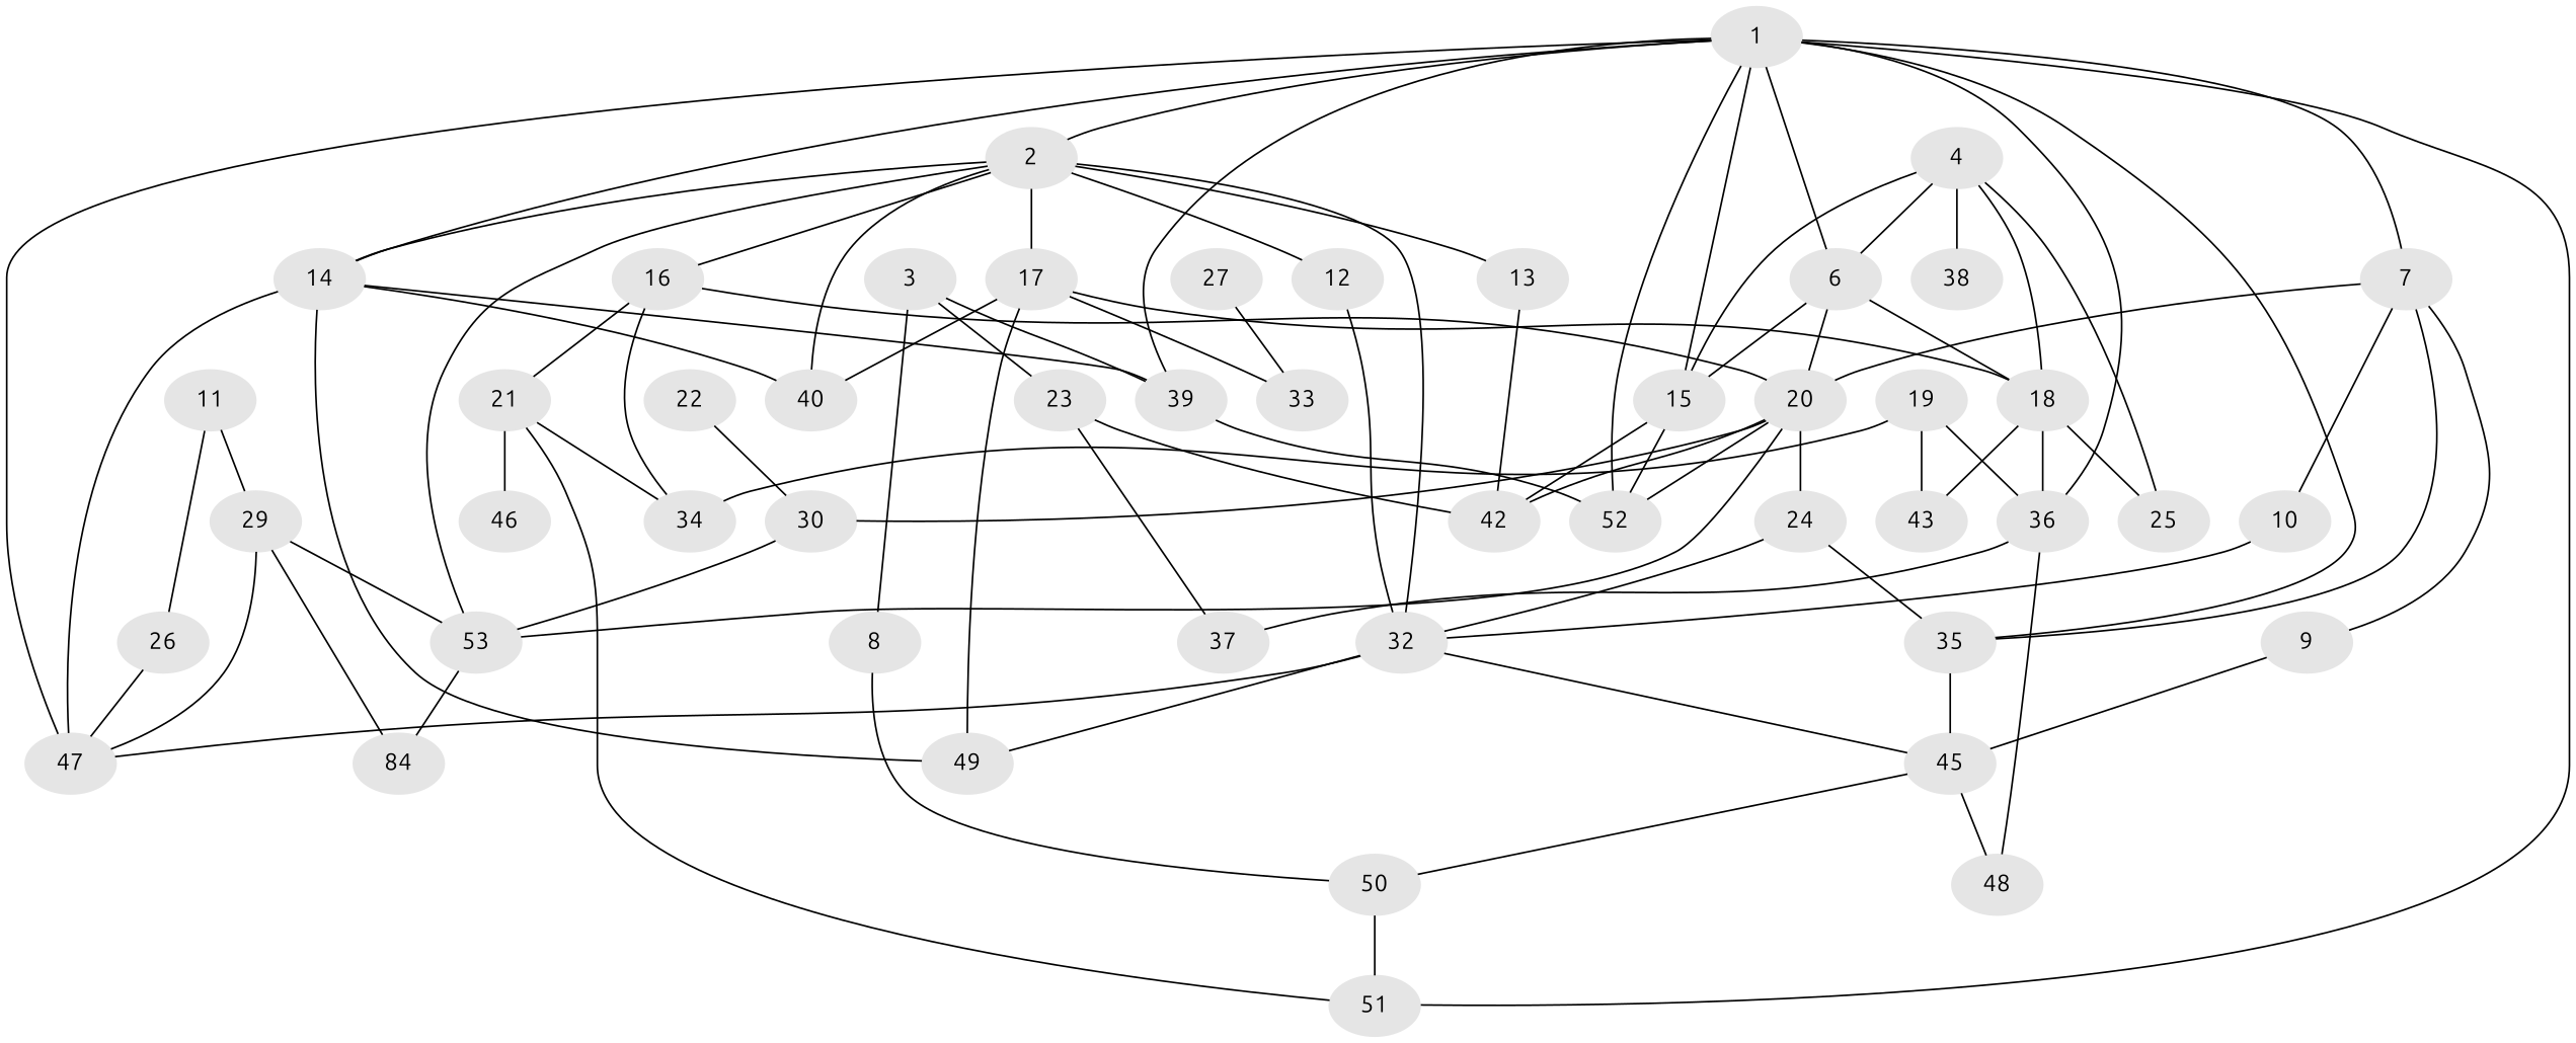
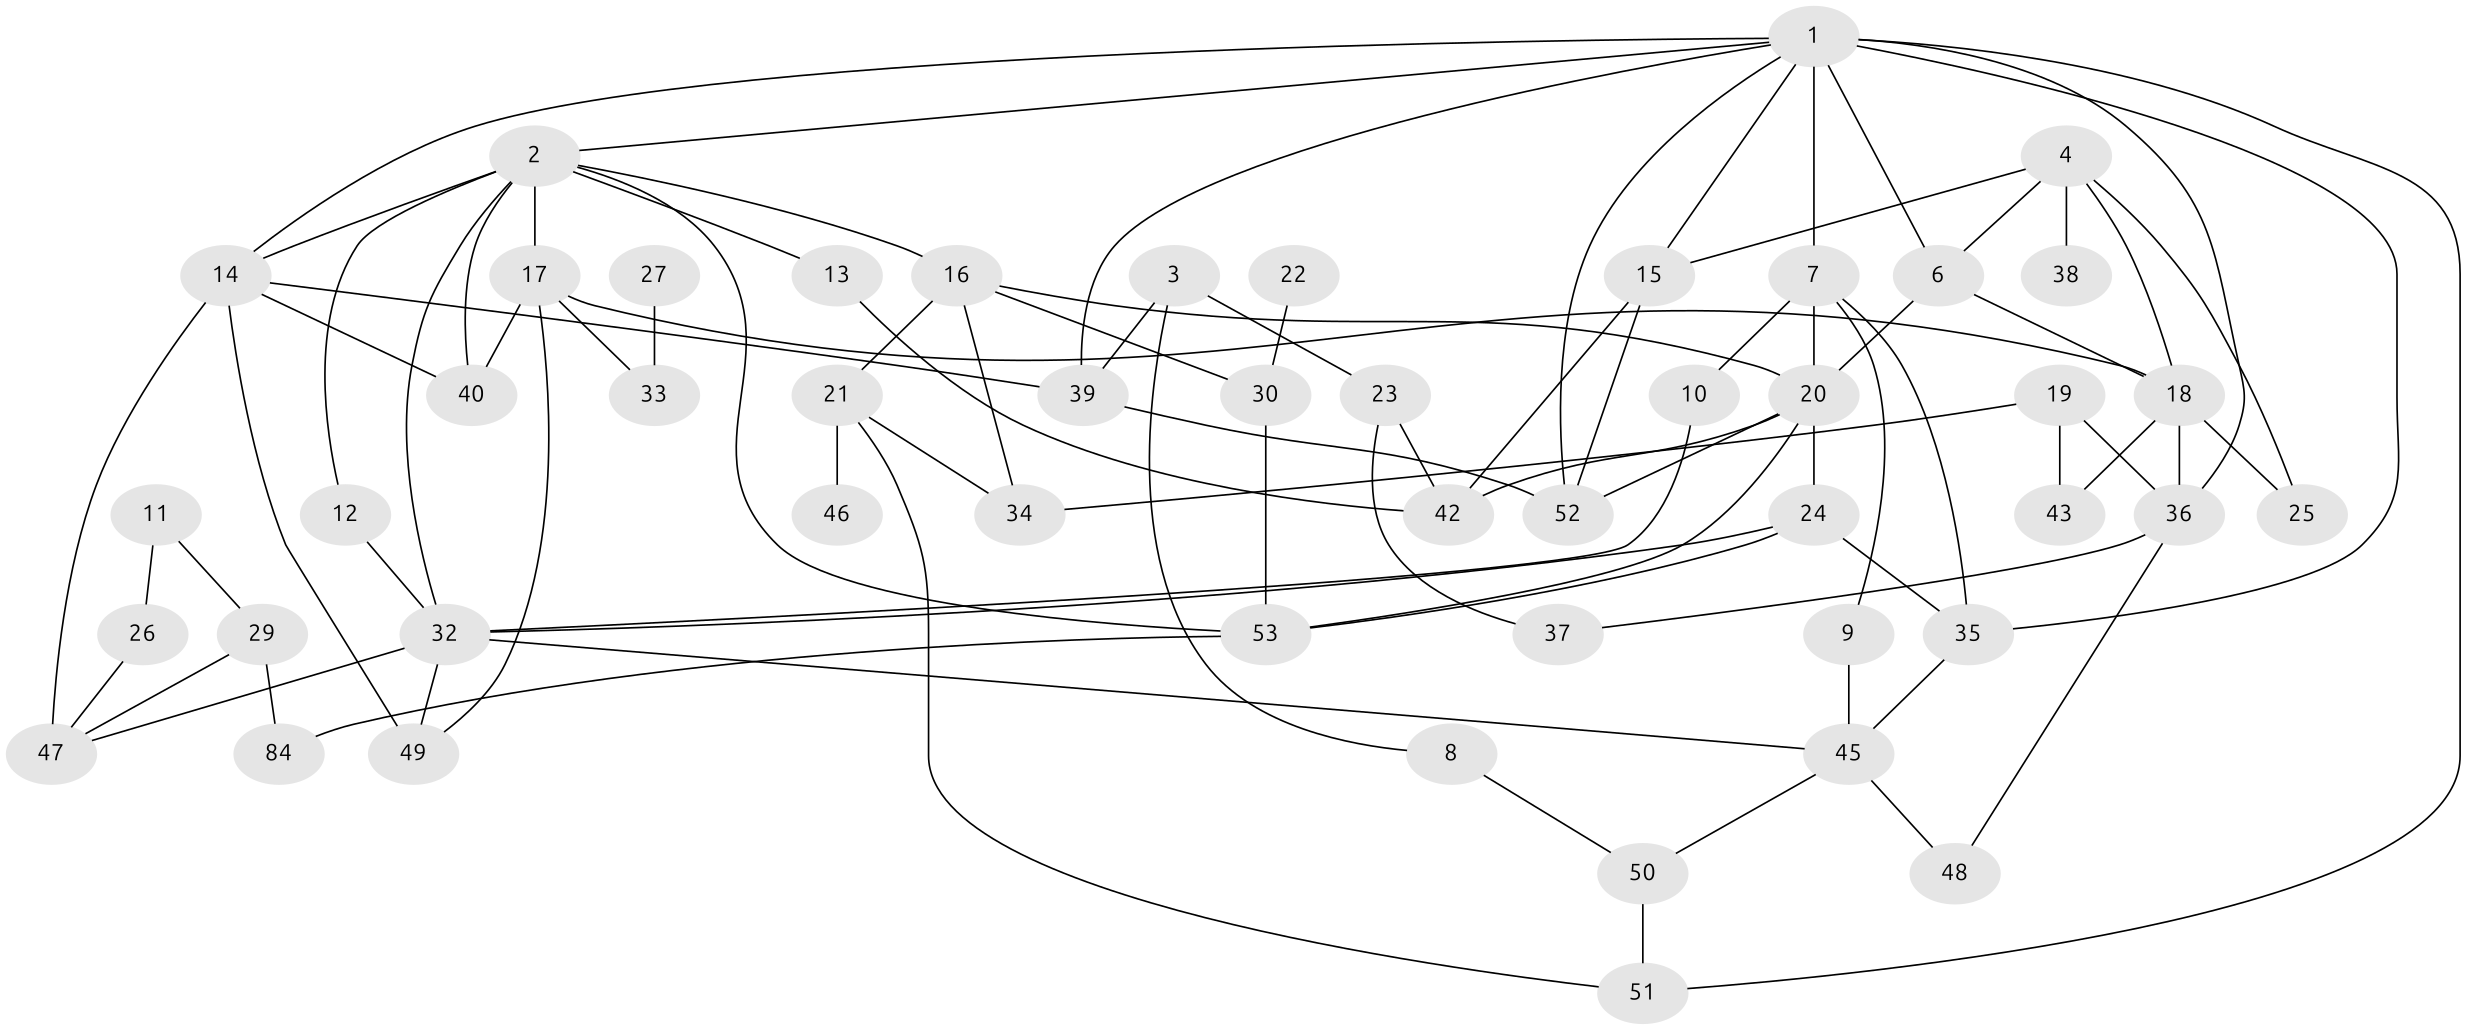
  graph {
    fontname=Ubuntu
    node [color=gray90 fontname=Ubuntu style=filled]
    edge [fontname=Ubuntu weight=1.0]
    1
    2
    6
    7
    14
    15
    35
    36
    39
    47
    51
    52
    12
    13
    16
    17
    32
    40
    53
    18
    20
    9
    10
    49
    42
    45
    37
    48
    21
    34
    33
    n32 [label=84]
    3
    8
    23
    50
    4
    25
    38
    43
    24
    30
    11
    26
    29
    46
    19
    22
    27
    1 -- 2
    1 -- 6
    1 -- 7 [weight=2.0]
    1 -- 14
    1 -- 15
    1 -- 35
    1 -- 36
    1 -- 39
-   1 -- 47
    1 -- 51
    1 -- 52
    2 -- 14
    2 -- 12
    2 -- 13
    2 -- 16
    2 -- 17
    2 -- 32
    2 -- 40
    2 -- 53
-   6 -- 15
    6 -- 18
    6 -- 20
    7 -- 35
    7 -- 20
    7 -- 9
    7 -- 10
    14 -- 39
    14 -- 47 [weight=5.0]
    14 -- 40
    14 -- 49 [weight=2.0]
    15 -- 52
    15 -- 42
    35 -- 45
    36 -- 37
    36 -- 48
    39 -- 52
    12 -- 32
    13 -- 42
    16 -- 20 [weight=2.0]
    16 -- 21
    16 -- 34 [weight=2.0]
    17 -- 40 [weight=2.0]
    17 -- 18 [weight=2.0]
    17 -- 49
    17 -- 33
    32 -- 47
    32 -- 49
    32 -- 45
    53 -- n32
    18 -- 36
    18 -- 25
    18 -- 43
    20 -- 52
    20 -- 53
    20 -- 42
    20 -- 24
-   20 -- 30
+   16 -- 30
    9 -- 45
    10 -- 32
    45 -- 48
    45 -- 50
    21 -- 51
    21 -- 34
    21 -- 46
    3 -- 39
    3 -- 8
    3 -- 23
    8 -- 50
    23 -- 42
    23 -- 37
    50 -- 51
    4 -- 6
    4 -- 15
    4 -- 18
    4 -- 25
    4 -- 38
    24 -- 35
    24 -- 32
-   29 -- 53
+   24 -- 53
    30 -- 53
    11 -- 26
    11 -- 29
    26 -- 47
    29 -- 47
    29 -- n32
    19 -- 36
    19 -- 34 [weight=2.0]
    19 -- 43
    22 -- 30
    27 -- 33
  }
